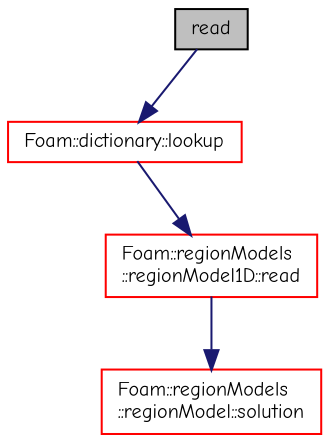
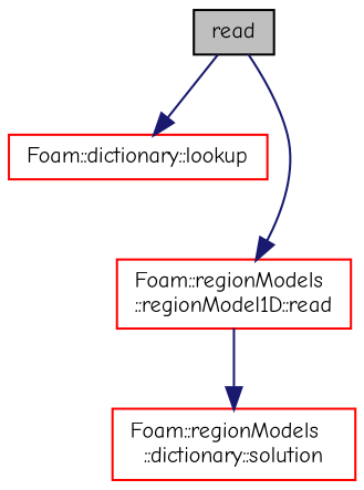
  digraph {
    fontname="Comic Neue"
    rankdir=TB
    node [color=red fontname="Comic Neue" fontsize=10 shape=record]
    edge [color=midnightblue fontname="Comic Neue" fontsize=10 labelfontname=Helvetica labelfontsize=10 style=solid]
    n1 [color=black fillcolor=grey75 fontcolor=black height=0.2 label=read style=filled width=0.4]
    n2 [height=0.2 label="Foam::dictionary::lookup" width=0.4]
    n3 [height=0.2 label="Foam::regionModels\l::regionModel1D::read" width=0.4]
-   n4 [height=0.2 label="Foam::regionModels\l::regionModel::solution" width=0.4]
+   n4 [height=0.2 label="Foam::regionModels\l::dictionary::solution" width=0.4]
    n1 -> n2
-   n2 -> n3
+   n1 -> n3
    n3 -> n4
  }
